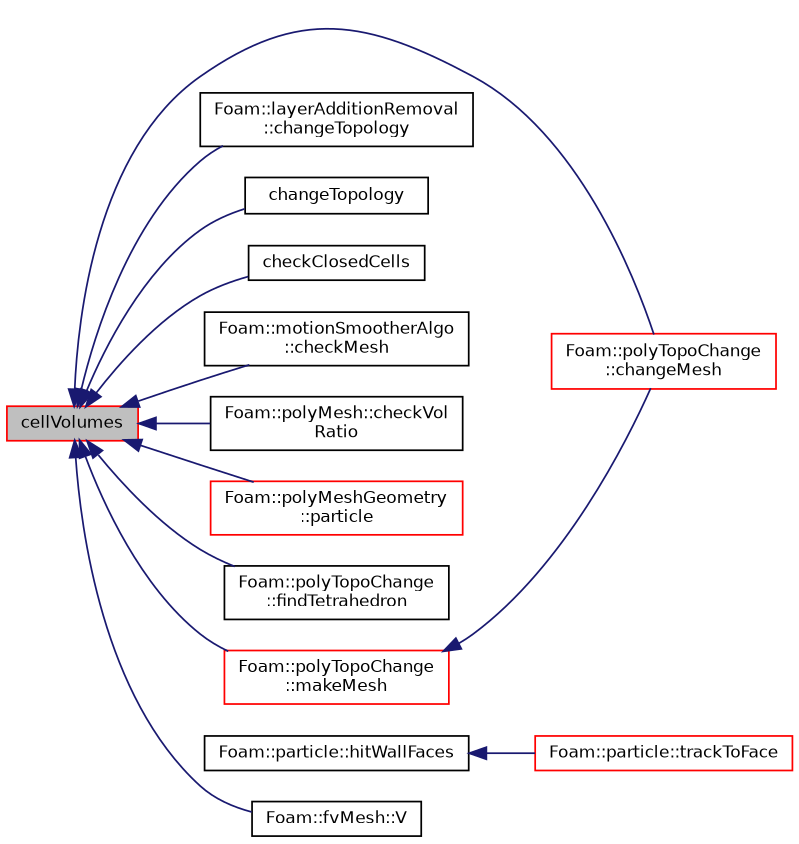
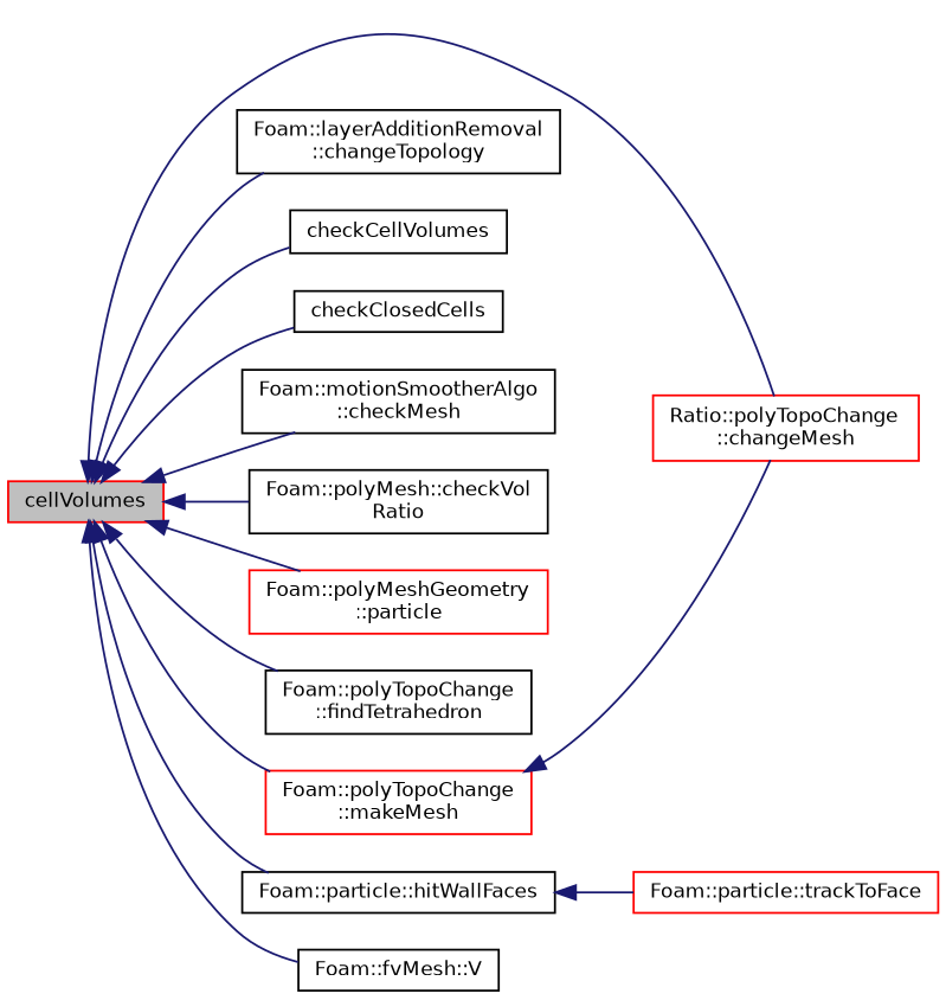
  digraph {
    rankdir=LR
    node [color=black fontname=Helvetica fontsize=10 shape=record]
    edge [color=midnightblue dir=back fontname=Helvetica fontsize=10 labelfontname=Helvetica labelfontsize=10 style=solid]
    n1 [color=red fillcolor=grey75 fontcolor=black height=0.2 label=cellVolumes style=filled width=0.4]
-   n2 [color=red height=0.2 label="Foam::polyTopoChange\l::changeMesh" width=0.4]
+   n2 [color=red height=0.2 label="Ratio::polyTopoChange\l::changeMesh" width=0.4]
    n3 [height=0.2 label="Foam::layerAdditionRemoval\l::changeTopology" width=0.4]
-   n4 [height=0.2 label=changeTopology width=0.4]
+   n4 [height=0.2 label=checkCellVolumes width=0.4]
    n5 [height=0.2 label=checkClosedCells width=0.4]
    n6 [height=0.2 label="Foam::motionSmootherAlgo\l::checkMesh" width=0.4]
    n7 [height=0.2 label="Foam::polyMesh::checkVol\lRatio" width=0.4]
    n8 [color=red height=0.2 label="Foam::polyMeshGeometry\l::particle" width=0.4]
    n9 [height=0.2 label="Foam::polyTopoChange\l::findTetrahedron" width=0.4]
    n10 [height=0.2 label="Foam::particle::hitWallFaces" width=0.4]
    n11 [color=red height=0.2 label="Foam::polyTopoChange\l::makeMesh" width=0.4]
    n12 [height=0.2 label="Foam::fvMesh::V" width=0.4]
    n13 [color=red height=0.2 label="Foam::particle::trackToFace" width=0.4]
    n1 -> n2
    n1 -> n3
    n1 -> n4
    n1 -> n5
    n1 -> n6
    n1 -> n7
    n1 -> n8
    n1 -> n9
+   n1 -> n10
    n1 -> n11
    n1 -> n12
    n10 -> n13
    n11 -> n2
  }
